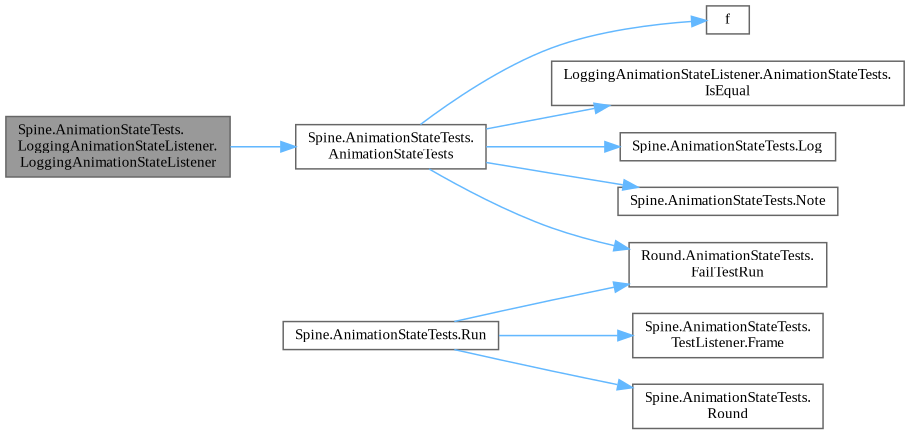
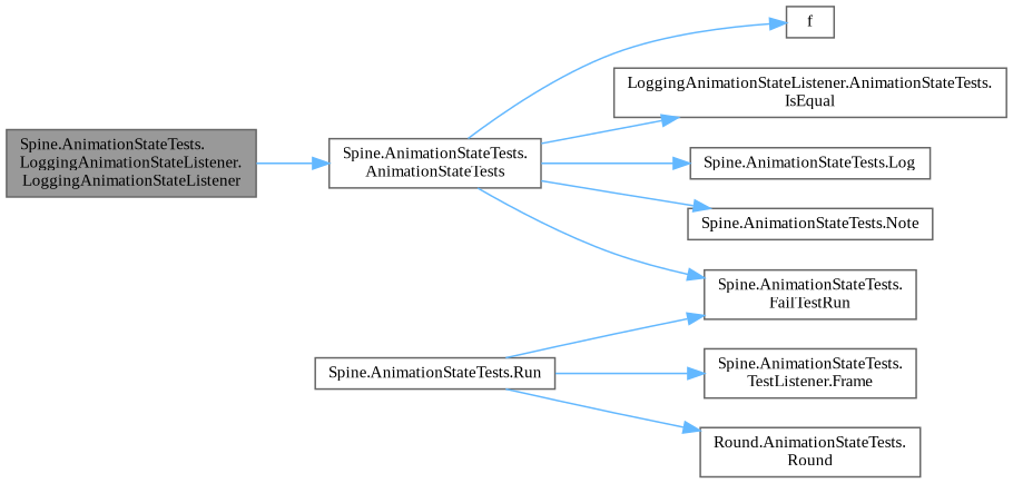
  digraph {
    fontname="Liberation Serif"
    rankdir=LR
    node [color=grey40 fillcolor=white fontname="Liberation Serif" fontsize=10 shape=box style=filled]
    edge [color=steelblue1 fontname="Liberation Serif" fontsize=10 labelfontname=Helvetica labelfontsize=10 style=solid]
    n1 [color=gray40 fillcolor=grey60 fontcolor=black height=0.2 label="Spine.AnimationStateTests.\lLoggingAnimationStateListener.\lLoggingAnimationStateListener" width=0.4]
    n2 [height=0.2 label="Spine.AnimationStateTests.\lAnimationStateTests" width=0.4]
    n3 [height=0.2 label=f width=0.4]
-   n4 [height=0.2 label="Round.AnimationStateTests.\lFailTestRun" width=0.4]
+   n4 [height=0.2 label="Spine.AnimationStateTests.\lFailTestRun" width=0.4]
    n5 [height=0.2 label="LoggingAnimationStateListener.AnimationStateTests.\lIsEqual" width=0.4]
    n6 [height=0.2 label="Spine.AnimationStateTests.Log" width=0.4]
    n7 [height=0.2 label="Spine.AnimationStateTests.Note" width=0.4]
    n8 [height=0.2 label="Spine.AnimationStateTests.Run" width=0.4]
    n9 [height=0.2 label="Spine.AnimationStateTests.\lTestListener.Frame" width=0.4]
-   n10 [height=0.2 label="Spine.AnimationStateTests.\lRound" width=0.4]
+   n10 [height=0.2 label="Round.AnimationStateTests.\lRound" width=0.4]
    n1 -> n2
    n2 -> n3
    n2 -> n4
    n2 -> n5
    n2 -> n6
    n2 -> n7
    n8 -> n4
    n8 -> n9
    n8 -> n10
  }
